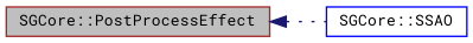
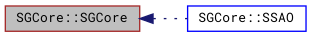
  digraph {
    rankdir=LR
    fontname="Roboto Mono"
    node [fontname="Roboto Mono" fontsize=10 shape=record style=filled]
-   n1 [color=brown fillcolor=grey75 fontcolor=black height=0.2 label="SGCore::PostProcessEffect" width=0.4]
+   n1 [color=brown fillcolor=grey75 fontcolor=black height=0.2 label="SGCore::SGCore" width=0.4]
    n2 [color=blue fillcolor=white height=0.2 label="SGCore::SSAO" width=0.4]
    n1 -> n2 [color=midnightblue dir=back fontname="Roboto Mono" fontsize=10 labelfontname=Helvetica labelfontsize=10 style=dotted]
  }
